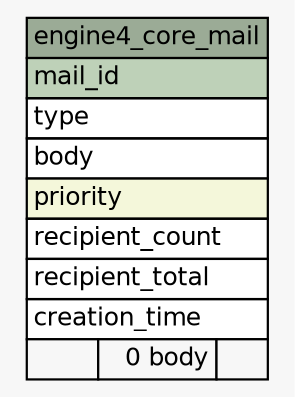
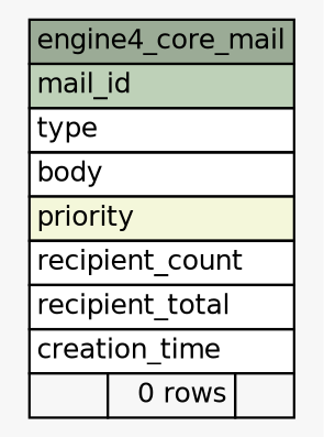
  digraph {
    bgcolor="#f7f7f7"
    fontname=Helvetica
    fontsize=11
    nodesep=0.18
    rankdir=TB
    ranksep=0.46
-   n1 [fontname=Helvetica fontsize=11 label=<     <TABLE BORDER="0" CELLBORDER="1" CELLSPACING="0" BGCOLOR="#ffffff">       <TR><TD COLSPAN="3" BGCOLOR="#9bab96" ALIGN="CENTER">engine4_core_mail</TD></TR>       <TR><TD PORT="mail_id" COLSPAN="3" BGCOLOR="#bed1b8" ALIGN="LEFT">mail_id</TD></TR>       <TR><TD PORT="type" COLSPAN="3" ALIGN="LEFT">type</TD></TR>       <TR><TD PORT="body" COLSPAN="3" ALIGN="LEFT">body</TD></TR>       <TR><TD PORT="priority" COLSPAN="3" BGCOLOR="#f4f7da" ALIGN="LEFT">priority</TD></TR>       <TR><TD PORT="recipient_count" COLSPAN="3" ALIGN="LEFT">recipient_count</TD></TR>       <TR><TD PORT="recipient_total" COLSPAN="3" ALIGN="LEFT">recipient_total</TD></TR>       <TR><TD PORT="creation_time" COLSPAN="3" ALIGN="LEFT">creation_time</TD></TR>       <TR><TD ALIGN="LEFT" BGCOLOR="#f7f7f7">  </TD><TD ALIGN="RIGHT" BGCOLOR="#f7f7f7">0 body</TD><TD ALIGN="RIGHT" BGCOLOR="#f7f7f7">  </TD></TR>     </TABLE>> shape=plaintext]
+   n1 [fontname=Helvetica fontsize=11 label=<     <TABLE BORDER="0" CELLBORDER="1" CELLSPACING="0" BGCOLOR="#ffffff">       <TR><TD COLSPAN="3" BGCOLOR="#9bab96" ALIGN="CENTER">engine4_core_mail</TD></TR>       <TR><TD PORT="mail_id" COLSPAN="3" BGCOLOR="#bed1b8" ALIGN="LEFT">mail_id</TD></TR>       <TR><TD PORT="type" COLSPAN="3" ALIGN="LEFT">type</TD></TR>       <TR><TD PORT="body" COLSPAN="3" ALIGN="LEFT">body</TD></TR>       <TR><TD PORT="priority" COLSPAN="3" BGCOLOR="#f4f7da" ALIGN="LEFT">priority</TD></TR>       <TR><TD PORT="recipient_count" COLSPAN="3" ALIGN="LEFT">recipient_count</TD></TR>       <TR><TD PORT="recipient_total" COLSPAN="3" ALIGN="LEFT">recipient_total</TD></TR>       <TR><TD PORT="creation_time" COLSPAN="3" ALIGN="LEFT">creation_time</TD></TR>       <TR><TD ALIGN="LEFT" BGCOLOR="#f7f7f7">  </TD><TD ALIGN="RIGHT" BGCOLOR="#f7f7f7">0 rows</TD><TD ALIGN="RIGHT" BGCOLOR="#f7f7f7">  </TD></TR>     </TABLE>> shape=plaintext]
  }
